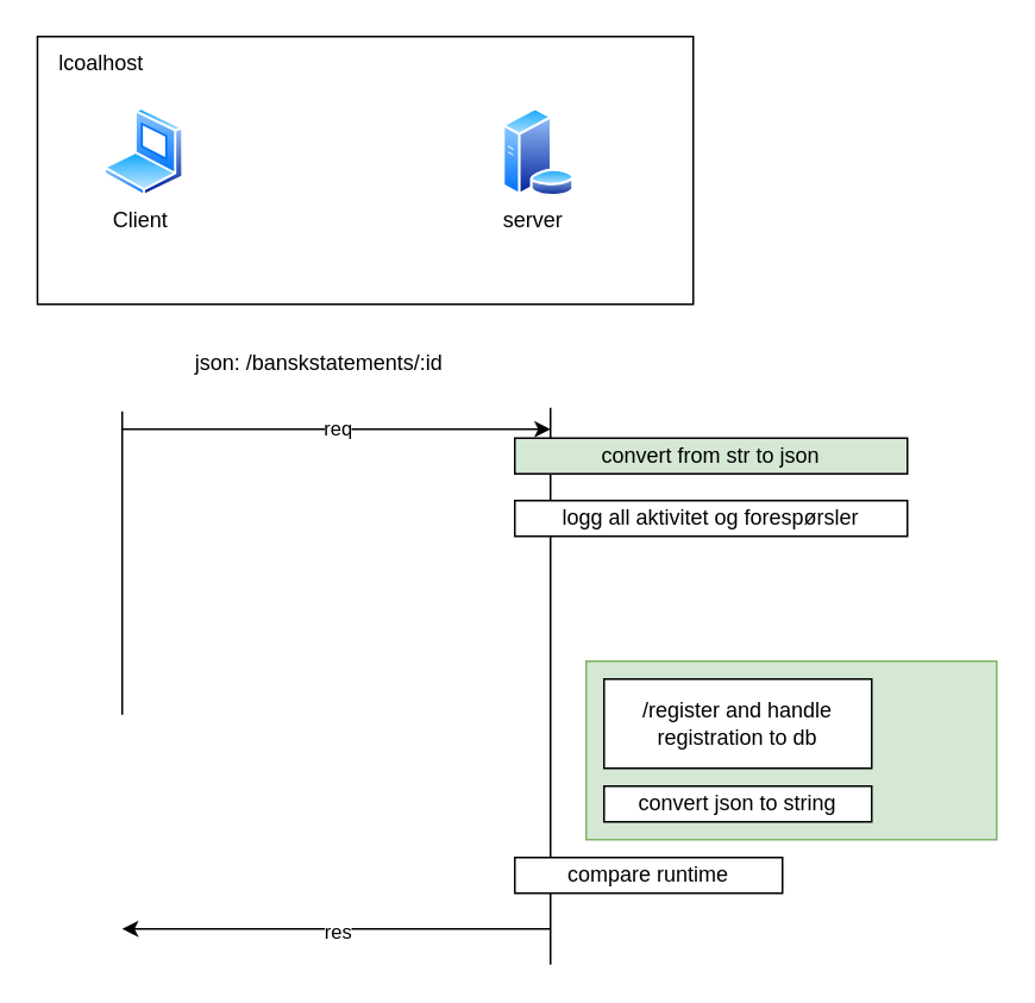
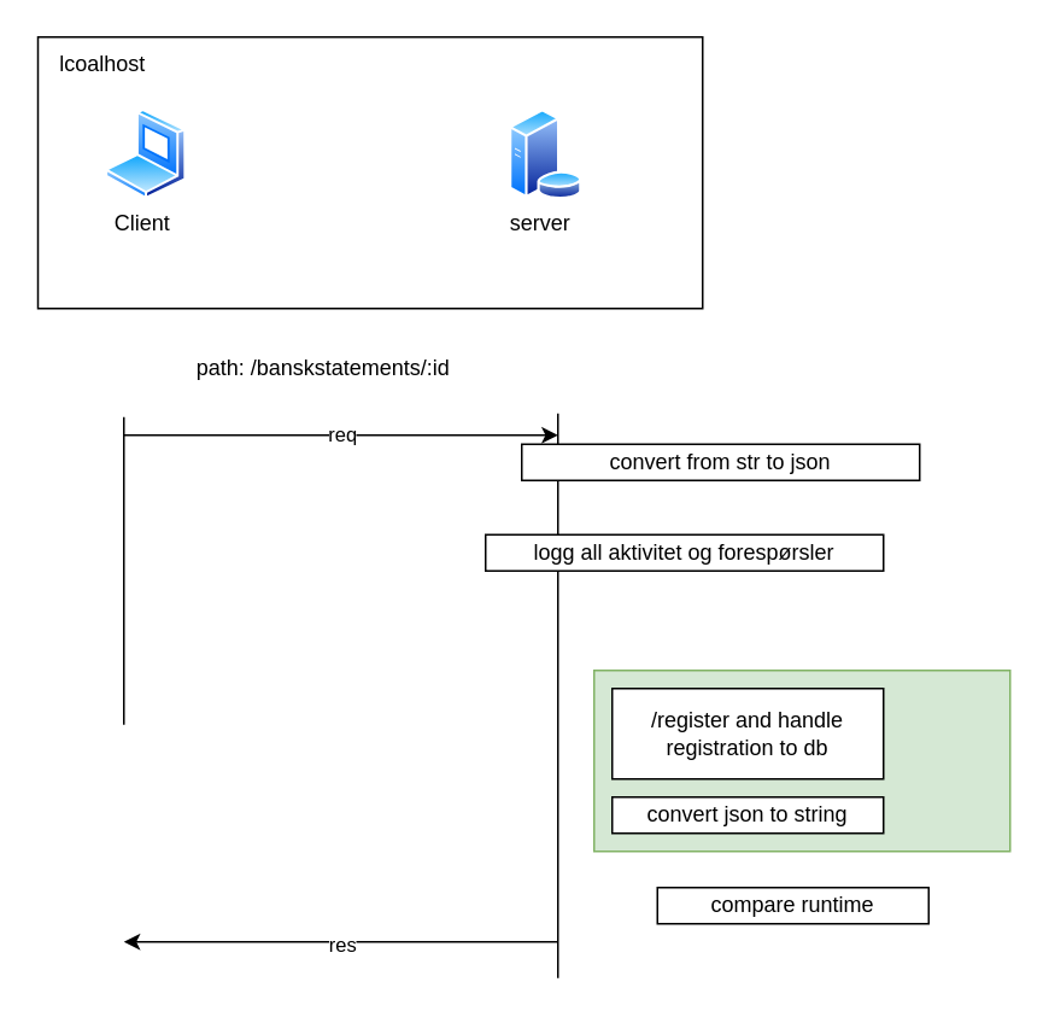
  <mxCell id="0" />
  <mxCell id="1" parent="0" />
  <mxCell id="2" value="" style="rounded=0;whiteSpace=wrap;html=1;fillColor=#d5e8d4;strokeColor=#82b366;" vertex="1" parent="1"><mxGeometry x="328" y="370" width="230" height="100" as="geometry" /></mxCell>
  <mxCell id="3" value="" style="rounded=0;whiteSpace=wrap;html=1;" vertex="1" parent="1"><mxGeometry x="20.5" y="20" width="367.5" height="150" as="geometry" /></mxCell>
  <mxCell id="4" value="" style="image;aspect=fixed;perimeter=ellipsePerimeter;html=1;align=center;shadow=0;dashed=0;spacingTop=3;image=img/lib/active_directory/laptop_client.svg;" vertex="1" parent="1"><mxGeometry x="58" y="60" width="45" height="50" as="geometry" /></mxCell>
  <mxCell id="5" value="" style="image;aspect=fixed;perimeter=ellipsePerimeter;html=1;align=center;shadow=0;dashed=0;spacingTop=3;image=img/lib/active_directory/database_server.svg;" vertex="1" parent="1"><mxGeometry x="281" y="60" width="41" height="50" as="geometry" /></mxCell>
  <mxCell id="6" value="Client" style="text;html=1;align=center;verticalAlign=middle;resizable=0;points=[];autosize=1;strokeColor=none;fillColor=none;" vertex="1" parent="1"><mxGeometry x="53" y="108" width="50" height="30" as="geometry" /></mxCell>
  <mxCell id="7" value="server" style="text;html=1;align=center;verticalAlign=middle;resizable=0;points=[];autosize=1;strokeColor=none;fillColor=none;" vertex="1" parent="1"><mxGeometry x="268" y="108" width="60" height="30" as="geometry" /></mxCell>
  <mxCell id="8" value="lcoalhost" style="text;html=1;align=center;verticalAlign=middle;resizable=0;points=[];autosize=1;strokeColor=none;fillColor=none;" vertex="1" parent="1"><mxGeometry x="20.5" y="20" width="70" height="30" as="geometry" /></mxCell>
  <mxCell id="9" value="" style="endArrow=none;html=1;rounded=0;" edge="1" parent="1"><mxGeometry width="50" height="50" relative="1" as="geometry"><mxPoint x="68" y="230" as="sourcePoint" /><mxPoint x="68" y="400" as="targetPoint" /></mxGeometry></mxCell>
  <mxCell id="10" value="" style="endArrow=none;html=1;rounded=0;" edge="1" parent="1"><mxGeometry width="50" height="50" relative="1" as="geometry"><mxPoint x="308" y="228" as="sourcePoint" /><mxPoint x="308" y="540" as="targetPoint" /></mxGeometry></mxCell>
  <mxCell id="11" value="" style="endArrow=classic;html=1;rounded=0;" edge="1" parent="1"><mxGeometry width="50" height="50" relative="1" as="geometry"><mxPoint x="68" y="240" as="sourcePoint" /><mxPoint x="308" y="240" as="targetPoint" /></mxGeometry></mxCell>
  <mxCell id="12" value="req" style="edgeLabel;html=1;align=center;verticalAlign=middle;resizable=0;points=[];" vertex="1" connectable="0" parent="11"><mxGeometry x="-0.225" y="1" relative="1" as="geometry"><mxPoint x="27" as="offset" /></mxGeometry></mxCell>
- <mxCell id="13" value="json: /banskstatements/:id" style="text;html=1;align=center;verticalAlign=middle;resizable=0;points=[];autosize=1;strokeColor=none;fillColor=none;" vertex="1" parent="1"><mxGeometry x="98" y="188" width="160" height="30" as="geometry" /></mxCell>
+ <mxCell id="13" value="path: /banskstatements/:id" style="text;html=1;align=center;verticalAlign=middle;resizable=0;points=[];autosize=1;strokeColor=none;fillColor=none;" vertex="1" parent="1"><mxGeometry x="98" y="188" width="160" height="30" as="geometry" /></mxCell>
  <mxCell id="14" value="" style="endArrow=classic;html=1;rounded=0;" edge="1" parent="1"><mxGeometry width="50" height="50" relative="1" as="geometry"><mxPoint x="308" y="520" as="sourcePoint" /><mxPoint x="68" y="520" as="targetPoint" /></mxGeometry></mxCell>
  <mxCell id="15" value="res" style="edgeLabel;html=1;align=center;verticalAlign=middle;resizable=0;points=[];" vertex="1" connectable="0" parent="14"><mxGeometry x="0.158" y="1" relative="1" as="geometry"><mxPoint x="19" as="offset" /></mxGeometry></mxCell>
- <mxCell id="16" value="convert from str to json" style="rounded=0;whiteSpace=wrap;html=1;fillColor=#d5e8d4;" vertex="1" parent="1"><mxGeometry x="288" y="245" width="220" height="20" as="geometry" /></mxCell>
+ <mxCell id="16" value="convert from str to json" style="rounded=0;whiteSpace=wrap;html=1;" vertex="1" parent="1"><mxGeometry x="288" y="245" width="220" height="20" as="geometry" /></mxCell>
  <mxCell id="17" value="/register and handle registration to db" style="rounded=0;whiteSpace=wrap;html=1;" vertex="1" parent="1"><mxGeometry x="338" y="380" width="150" height="50" as="geometry" /></mxCell>
  <mxCell id="18" value="convert json to string" style="rounded=0;whiteSpace=wrap;html=1;" vertex="1" parent="1"><mxGeometry x="338" y="440" width="150" height="20" as="geometry" /></mxCell>
- <mxCell id="19" value="logg all aktivitet og forespørsler" style="rounded=0;whiteSpace=wrap;html=1;" vertex="1" parent="1"><mxGeometry x="288" y="280" width="220" height="20" as="geometry" /></mxCell>
- <mxCell id="20" value="compare runtime" style="rounded=0;whiteSpace=wrap;html=1;" vertex="1" parent="1"><mxGeometry x="288" y="480" width="150" height="20" as="geometry" /></mxCell>
+ <mxCell id="19" value="logg all aktivitet og forespørsler" style="rounded=0;whiteSpace=wrap;html=1;" vertex="1" parent="1"><mxGeometry x="268" y="295" width="220" height="20" as="geometry" /></mxCell>
+ <mxCell id="20" value="compare runtime" style="rounded=0;whiteSpace=wrap;html=1;" vertex="1" parent="1"><mxGeometry x="363" y="490" width="150" height="20" as="geometry" /></mxCell>
